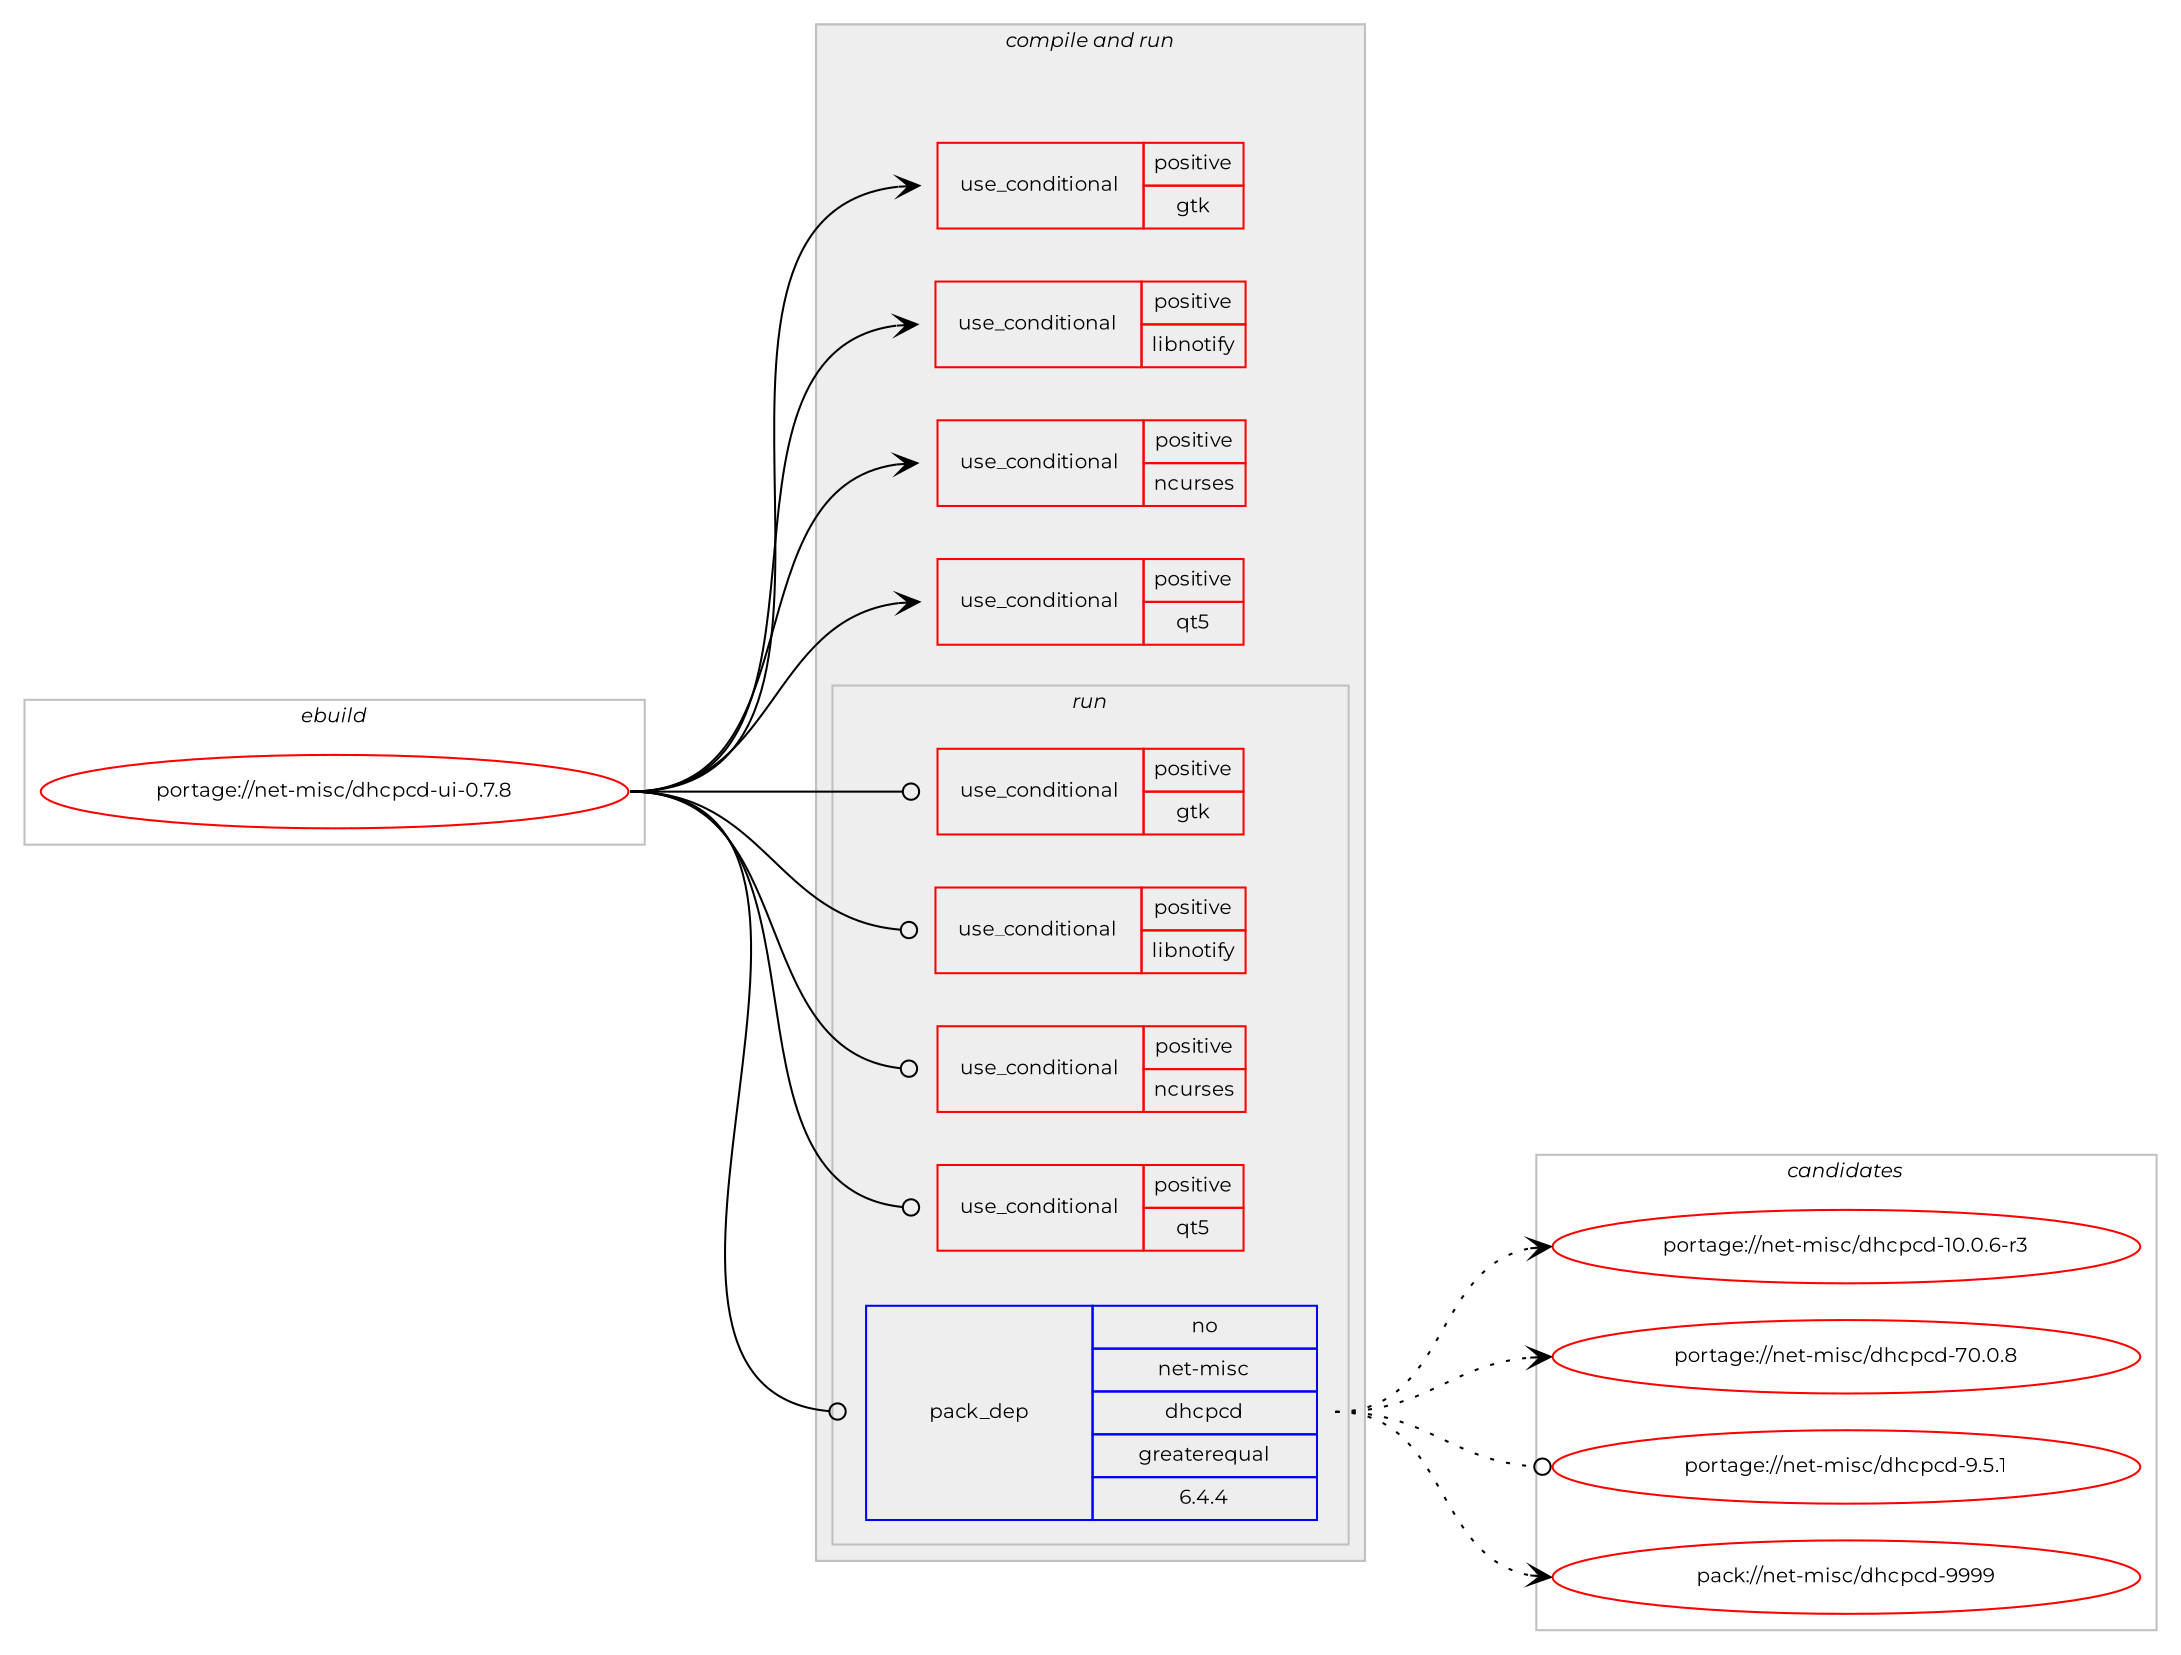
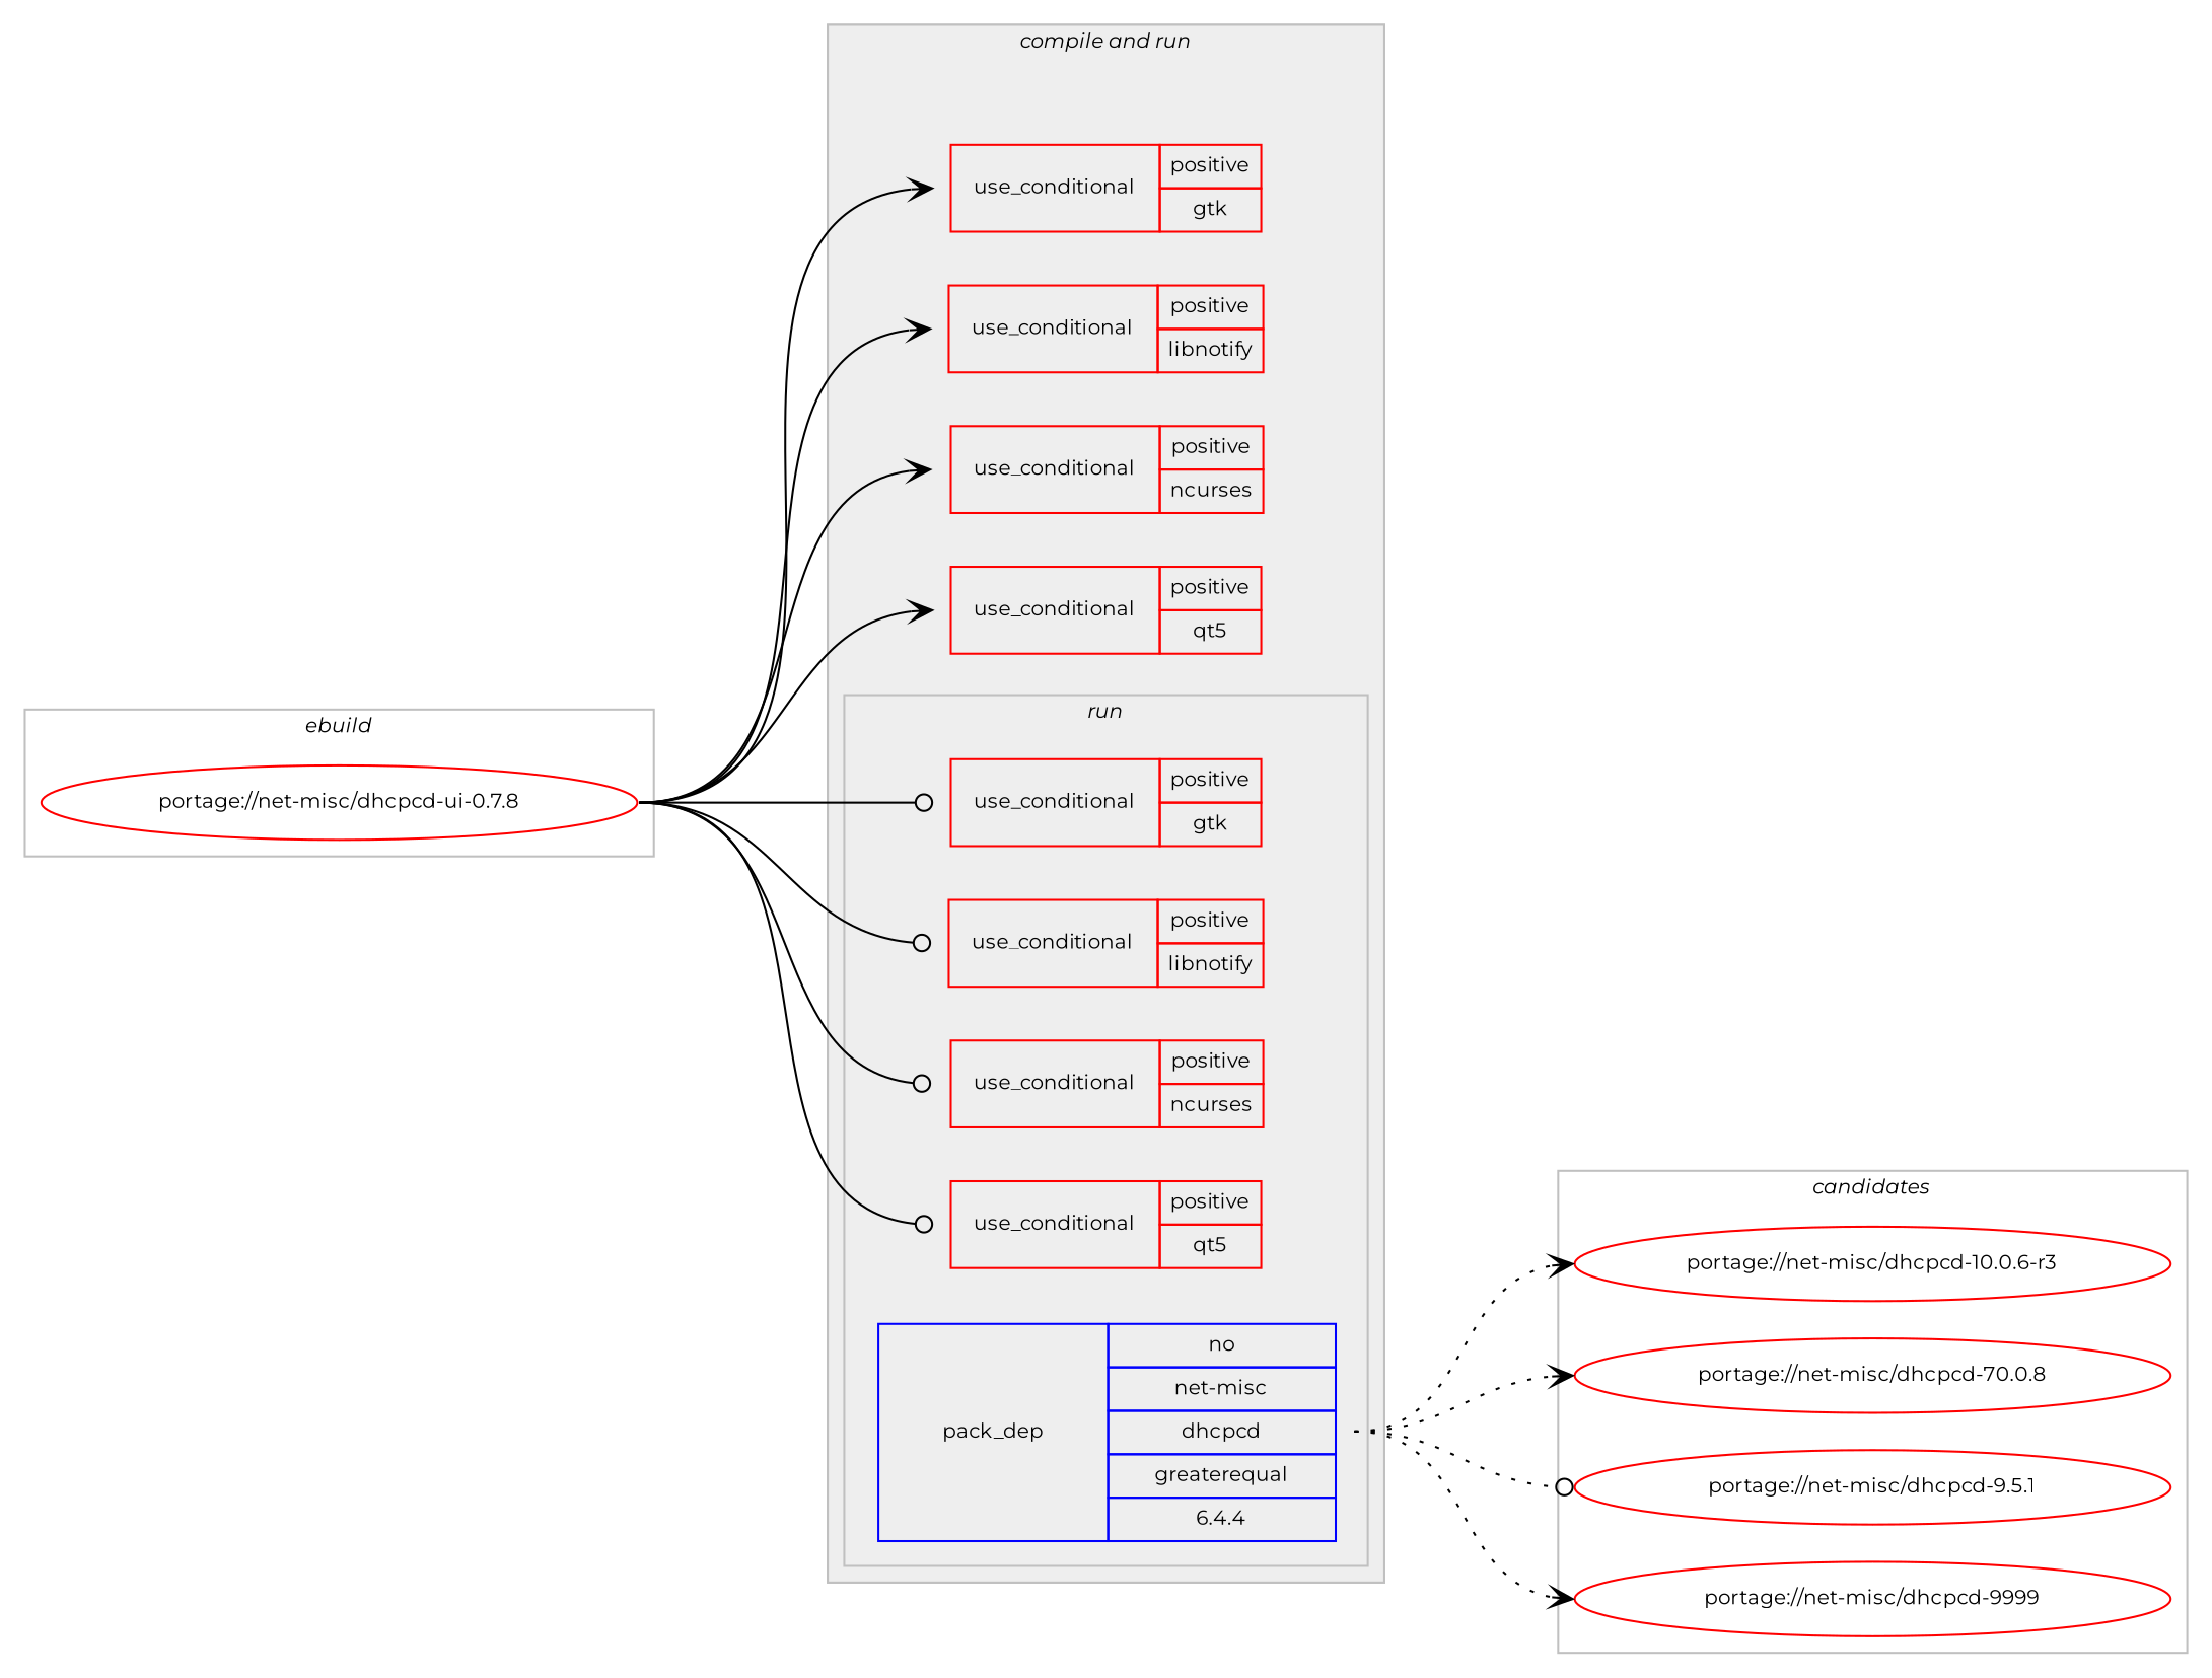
  digraph {
    compound=true
    concentrate=true
    fontname=Montserrat
    fontsize=10
    newrank=true
    rankdir=LR
    ranksep=1.5
    node [color=red fontname=Montserrat fontsize=10 shape=none]
    edge [arrowhead=vee fontname=Montserrat headport=w style=solid tailport=e weight=20]
    n1 [label="portage://net-misc/dhcpcd-ui-0.7.8" width=4 shape=""]
    n2 [label=<<TABLE BORDER="0" CELLBORDER="1" CELLSPACING="0" CELLPADDING="4"><TR><TD ROWSPAN="3" CELLPADDING="10">use_conditional</TD></TR><TR><TD>positive</TD></TR><TR><TD>gtk</TD></TR></TABLE>>]
    n3 [label=<<TABLE BORDER="0" CELLBORDER="1" CELLSPACING="0" CELLPADDING="4"><TR><TD ROWSPAN="3" CELLPADDING="10">use_conditional</TD></TR><TR><TD>positive</TD></TR><TR><TD>libnotify</TD></TR></TABLE>>]
    n4 [label=<<TABLE BORDER="0" CELLBORDER="1" CELLSPACING="0" CELLPADDING="4"><TR><TD ROWSPAN="3" CELLPADDING="10">use_conditional</TD></TR><TR><TD>positive</TD></TR><TR><TD>ncurses</TD></TR></TABLE>>]
    n5 [label=<<TABLE BORDER="0" CELLBORDER="1" CELLSPACING="0" CELLPADDING="4"><TR><TD ROWSPAN="3" CELLPADDING="10">use_conditional</TD></TR><TR><TD>positive</TD></TR><TR><TD>qt5</TD></TR></TABLE>>]
    n6 [label=<<TABLE BORDER="0" CELLBORDER="1" CELLSPACING="0" CELLPADDING="4"><TR><TD ROWSPAN="3" CELLPADDING="10">use_conditional</TD></TR><TR><TD>positive</TD></TR><TR><TD>gtk</TD></TR></TABLE>>]
    n7 [label=<<TABLE BORDER="0" CELLBORDER="1" CELLSPACING="0" CELLPADDING="4"><TR><TD ROWSPAN="3" CELLPADDING="10">use_conditional</TD></TR><TR><TD>positive</TD></TR><TR><TD>libnotify</TD></TR></TABLE>>]
    n8 [label=<<TABLE BORDER="0" CELLBORDER="1" CELLSPACING="0" CELLPADDING="4"><TR><TD ROWSPAN="3" CELLPADDING="10">use_conditional</TD></TR><TR><TD>positive</TD></TR><TR><TD>ncurses</TD></TR></TABLE>>]
    n9 [label=<<TABLE BORDER="0" CELLBORDER="1" CELLSPACING="0" CELLPADDING="4"><TR><TD ROWSPAN="3" CELLPADDING="10">use_conditional</TD></TR><TR><TD>positive</TD></TR><TR><TD>qt5</TD></TR></TABLE>>]
    n10 [color=blue label=<<TABLE BORDER="0" CELLBORDER="1" CELLSPACING="0" CELLPADDING="4" WIDTH="220"><TR><TD ROWSPAN="6" CELLPADDING="30">pack_dep</TD></TR><TR><TD WIDTH="110">no</TD></TR><TR><TD>net-misc</TD></TR><TR><TD>dhcpcd</TD></TR><TR><TD>greaterequal</TD></TR><TR><TD>6.4.4</TD></TR></TABLE>>]
    n11 [label="portage://net-misc/dhcpcd-10.0.6-r3" width=4 shape=""]
    n12 [label="portage://net-misc/dhcpcd-70.0.8" width=4 shape=""]
    n13 [label="portage://net-misc/dhcpcd-9.5.1" width=4 shape=""]
-   n14 [label="pack://net-misc/dhcpcd-9999" width=4 shape=""]
+   n14 [label="portage://net-misc/dhcpcd-9999" width=4 shape=""]
    subgraph cluster_1 {
      color=gray
      label=<<i>ebuild</i>>
      rank=same
      n1
    }
    subgraph cluster_2 {
      color=gray
      label=<<i>dependencies</i>>
      subgraph cluster_3 {
        color=gray
        fillcolor="#eeeeee"
        label=<<i>compile</i>>
        style=filled
        subgraph sub_4 {
          color=gray
          fillcolor="#eeeeee"
          label=<<i>compile</i>>
          style=filled
          n2
        }
        subgraph sub_5 {
          color=gray
          fillcolor="#eeeeee"
          label=<<i>compile</i>>
          style=filled
          n3
        }
        subgraph sub_6 {
          color=gray
          fillcolor="#eeeeee"
          label=<<i>compile</i>>
          style=filled
          n4
        }
        subgraph sub_7 {
          color=gray
          fillcolor="#eeeeee"
          label=<<i>compile</i>>
          style=filled
          n5
        }
      }
      subgraph cluster_8 {
        color=gray
        fillcolor="#eeeeee"
        label=<<i>compile and run</i>>
        style=filled
      }
      subgraph cluster_9 {
        color=gray
        fillcolor="#eeeeee"
        label=<<i>run</i>>
        style=filled
        subgraph sub_10 {
          color=gray
          fillcolor="#eeeeee"
          label=<<i>run</i>>
          style=filled
          n6
        }
        subgraph sub_11 {
          color=gray
          fillcolor="#eeeeee"
          label=<<i>run</i>>
          style=filled
          n7
        }
        subgraph sub_12 {
          color=gray
          fillcolor="#eeeeee"
          label=<<i>run</i>>
          style=filled
          n8
        }
        subgraph sub_13 {
          color=gray
          fillcolor="#eeeeee"
          label=<<i>run</i>>
          style=filled
          n9
        }
        subgraph sub_14 {
          color=gray
          fillcolor="#eeeeee"
          label=<<i>run</i>>
          style=filled
          n10
        }
      }
    }
    subgraph cluster_15 {
      color=gray
      label=<<i>candidates</i>>
      rank=same
      subgraph sub_16 {
        color=black
        label=<<i>candidates</i>>
        nodesep=1
        rank=same
        n11
        n12
        n13
        n14
      }
    }
    n1 -> n2
    n1 -> n3
    n1 -> n4
    n1 -> n5
    n1 -> n6 [arrowhead=odot]
    n1 -> n7 [arrowhead=odot]
    n1 -> n8 [arrowhead=odot]
    n1 -> n9 [arrowhead=odot]
-   n1 -> n10 [arrowhead=odot]
    n10 -> n11 [style=dotted weight=100]
    n10 -> n12 [style=dotted weight=100]
    n10 -> n13 [arrowhead=odot style=dotted weight=100]
    n10 -> n14 [style=dotted weight=100]
  }
